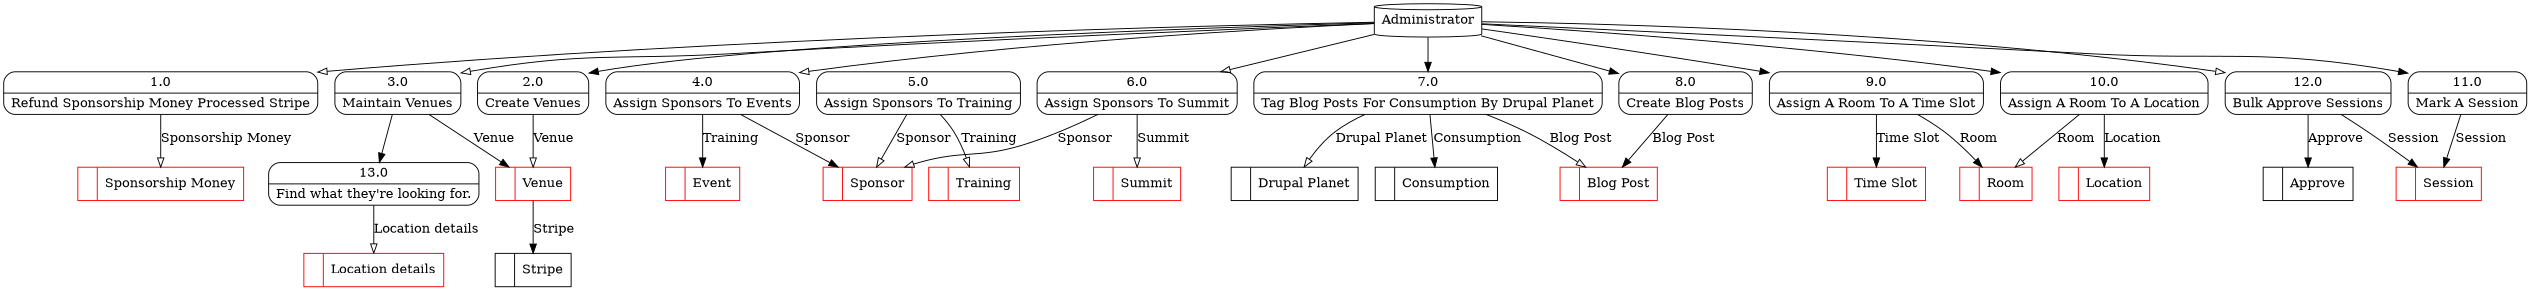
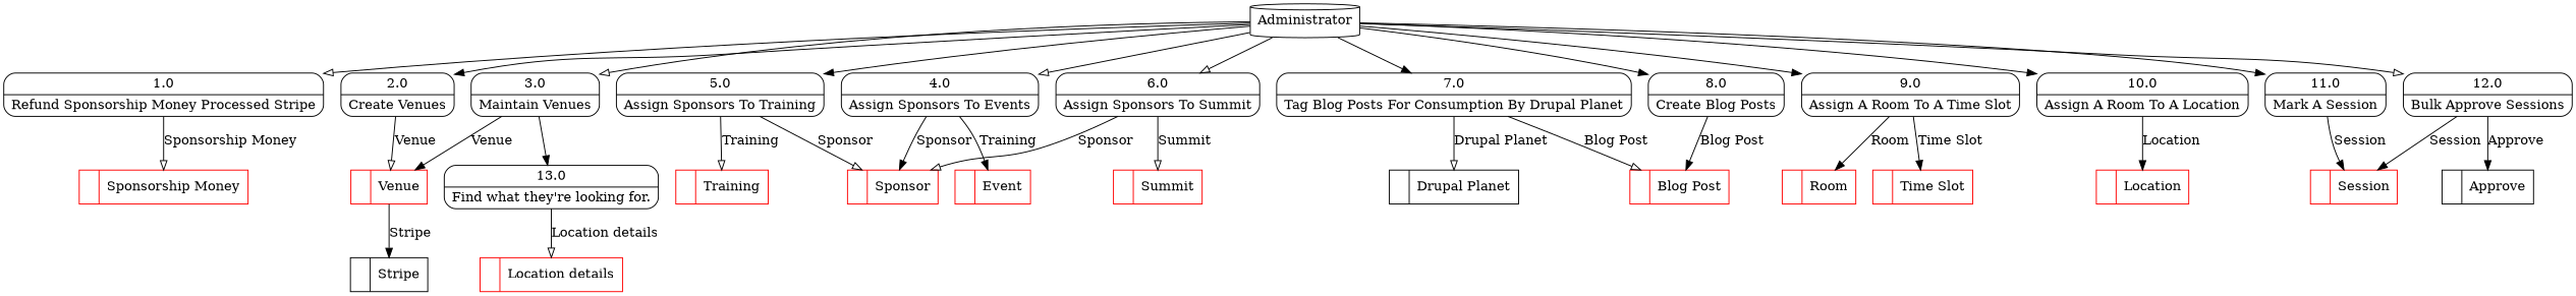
  digraph {
    fontname="DejaVu Serif"
    node [fontname="DejaVu Serif" shape=record]
    edge [arrowhead=normal fontname="DejaVu Serif"]
    n1 [color=red label="<f0>  |<f1> Sponsorship Money "]
    n2 [label="<f0>  |<f1> Stripe "]
    n3 [color=red label="<f0>  |<f1> Venue "]
    n4 [color=red label="<f0>  |<f1> Training "]
    n5 [color=red label="<f0>  |<f1> Sponsor "]
    n6 [color=red label="<f0>  |<f1> Event "]
    n7 [color=red label="<f0>  |<f1> Summit "]
    n8 [label="<f0>  |<f1> Drupal Planet "]
-   n9 [label="<f0>  |<f1> Consumption "]
    n10 [color=red label="<f0>  |<f1> Location "]
    n11 [color=red label="<f0>  |<f1> Time Slot "]
    n12 [color=red label="<f0>  |<f1> Room "]
    n13 [color=red label="<f0>  |<f1> Session "]
    n14 [color=red label="<f0>  |<f1> Blog Post "]
    n15 [label="<f0>  |<f1> Approve "]
    n16 [label=Administrator shape=cylinder]
    n17 [label="{<f0> 1.0|<f1> Refund Sponsorship Money Processed Stripe }" shape=Mrecord]
    n18 [label="{<f0> 2.0|<f1> Create Venues }" shape=Mrecord]
    n19 [label="{<f0> 3.0|<f1> Maintain Venues }" shape=Mrecord]
    n20 [label="{<f0> 4.0|<f1> Assign Sponsors To Events }" shape=Mrecord]
    n21 [label="{<f0> 5.0|<f1> Assign Sponsors To Training }" shape=Mrecord]
    n22 [label="{<f0> 6.0|<f1> Assign Sponsors To Summit }" shape=Mrecord]
    n23 [label="{<f0> 7.0|<f1> Tag Blog Posts For Consumption By Drupal Planet }" shape=Mrecord]
    n24 [label="{<f0> 8.0|<f1> Create Blog Posts }" shape=Mrecord]
    n25 [label="{<f0> 9.0|<f1> Assign A Room To A Time Slot }" shape=Mrecord]
    n26 [label="{<f0> 10.0|<f1> Assign A Room To A Location }" shape=Mrecord]
    n27 [label="{<f0> 11.0|<f1> Mark A Session }" shape=Mrecord]
    n28 [label="{<f0> 12.0|<f1> Bulk Approve Sessions }" shape=Mrecord]
    n29 [label="{<f0> 13.0|<f1> Find what they're looking for. }" shape=Mrecord]
    n30 [color=red label="<f0>  |<f1> Location details "]
    n3 -> n2 [label=Stripe]
    n16 -> n17 [arrowhead=onormal]
    n16 -> n18
    n16 -> n19 [arrowhead=onormal]
    n16 -> n20 [arrowhead=onormal]
+   n16 -> n21
    n16 -> n22 [arrowhead=onormal]
    n16 -> n23
    n16 -> n24
    n16 -> n25
    n16 -> n26
    n16 -> n27
    n16 -> n28 [arrowhead=onormal]
    n17 -> n1 [arrowhead=onormal label="Sponsorship Money"]
    n18 -> n3 [arrowhead=onormal label=Venue]
    n19 -> n3 [label=Venue]
    n19 -> n29
    n20 -> n5 [label=Sponsor]
    n20 -> n6 [label=Training]
    n21 -> n4 [arrowhead=onormal label=Training]
    n21 -> n5 [arrowhead=onormal label=Sponsor]
    n22 -> n5 [arrowhead=onormal label=Sponsor]
    n22 -> n7 [arrowhead=onormal label=Summit]
    n23 -> n8 [arrowhead=onormal label="Drupal Planet"]
-   n23 -> n9 [label=Consumption]
    n23 -> n14 [arrowhead=onormal label="Blog Post"]
    n24 -> n14 [label="Blog Post"]
    n25 -> n11 [label="Time Slot"]
    n25 -> n12 [label=Room]
    n26 -> n10 [label=Location]
-   n26 -> n12 [arrowhead=onormal label=Room]
    n27 -> n13 [label=Session]
    n28 -> n13 [label=Session]
    n28 -> n15 [label=Approve]
    n29 -> n30 [arrowhead=onormal label="Location details"]
  }
